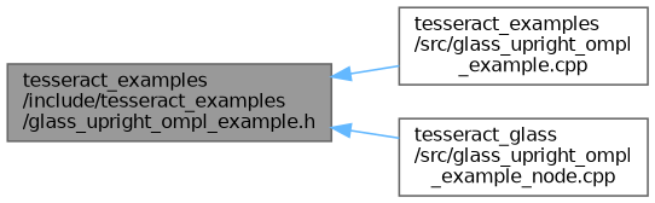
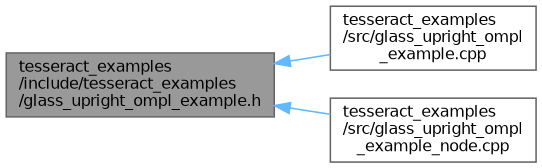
  digraph {
    rankdir=LR
    node [color=grey40 fillcolor=white fontname=Helvetica fontsize=10 shape=box style=filled]
    edge [color=steelblue1 dir=back fontname=Helvetica fontsize=10 labelfontname=Helvetica labelfontsize=10 style=solid]
    n1 [color=gray40 fillcolor=grey60 fontcolor=black height=0.2 label="tesseract_examples\l/include/tesseract_examples\l/glass_upright_ompl_example.h" width=0.4]
    n2 [height=0.2 label="tesseract_examples\l/src/glass_upright_ompl\l_example.cpp" width=0.4]
-   n3 [height=0.2 label="tesseract_glass\l/src/glass_upright_ompl\l_example_node.cpp" width=0.4]
+   n3 [height=0.2 label="tesseract_examples\l/src/glass_upright_ompl\l_example_node.cpp" width=0.4]
    n1 -> n2
    n1 -> n3
  }
